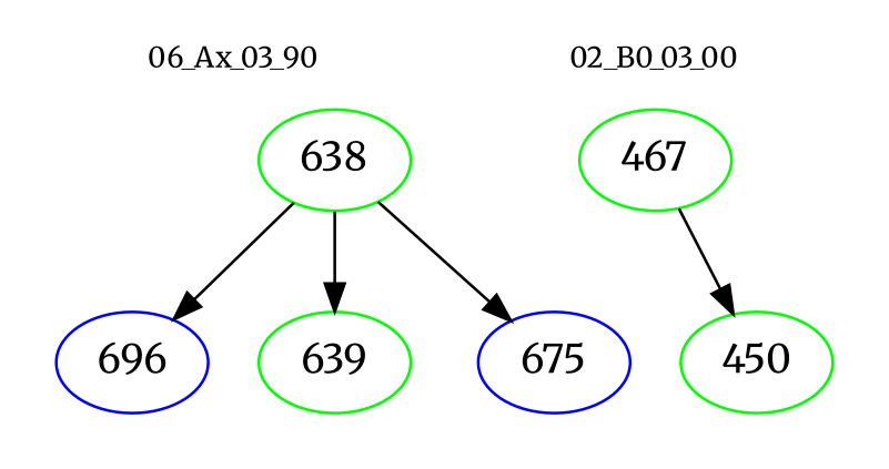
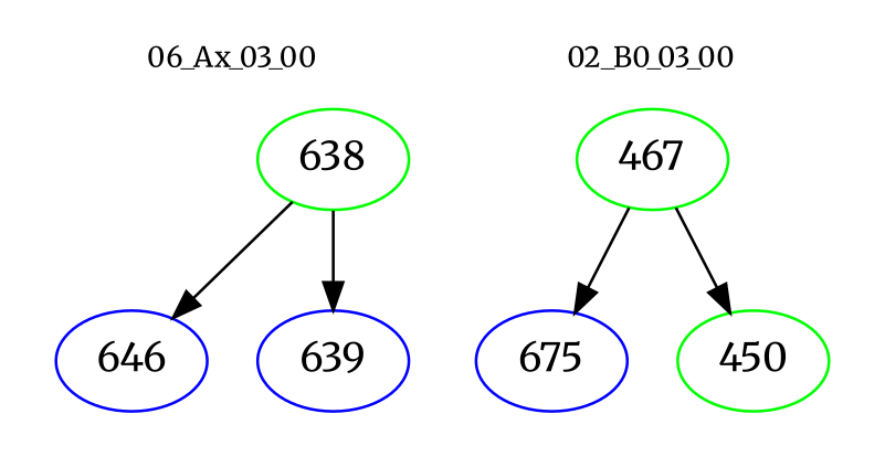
  digraph {
    fontname=Merriweather
    node [color=green fontname=Merriweather]
    edge [color=black fontname=Merriweather]
    n1 [label=638]
-   n2 [color=blue label=696]
-   n3 [label=639]
+   n2 [color=blue label=646]
+   n3 [color=blue label=639]
    n4 [label=467]
    n5 [label=450]
    n6 [color=blue label=675]
    subgraph cluster_1 {
      color=white
      fontsize=10
-     label="06_Ax_03_90"
+     label="06_Ax_03_00"
      n1
      n2
      n3
    }
    subgraph cluster_2 {
      color=white
      fontsize=10
      label="02_B0_03_00"
      n4
      n5
      n6
    }
    n1 -> n2
    n1 -> n3
    n4 -> n5
-   n1 -> n6
+   n4 -> n6
  }
